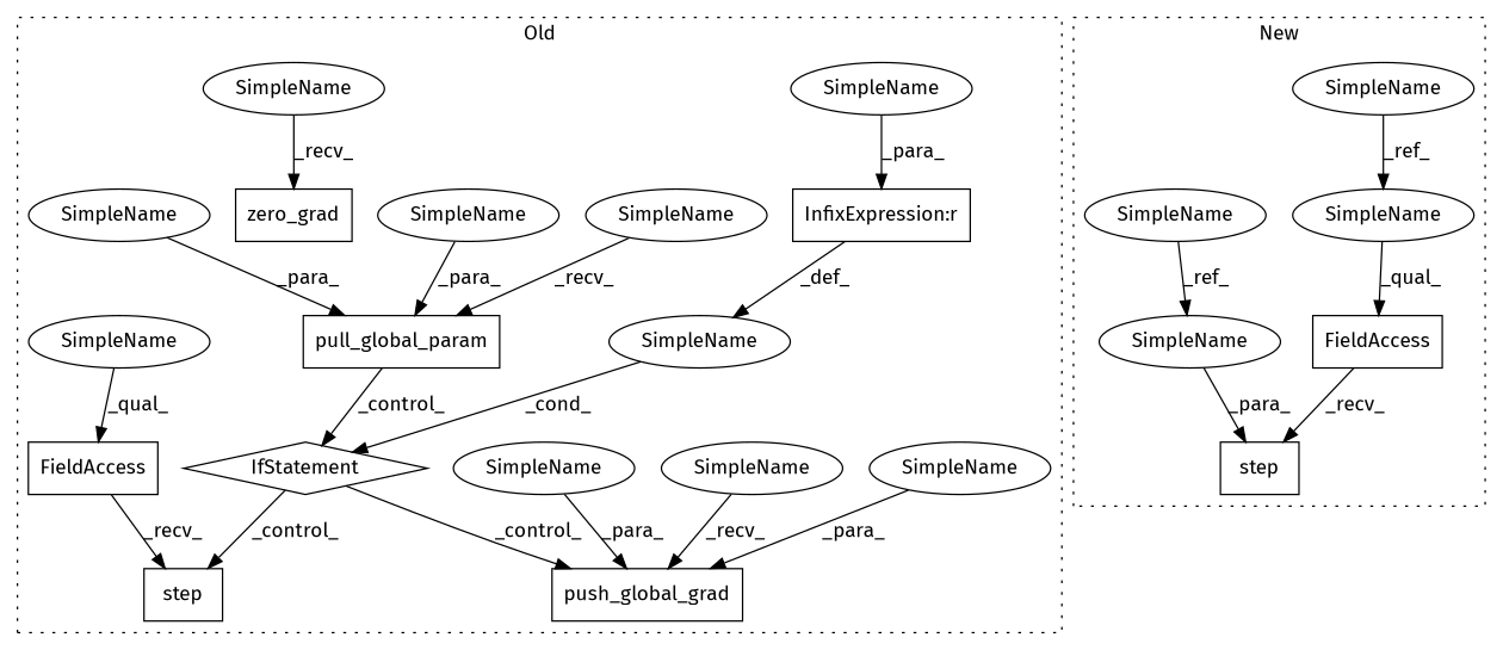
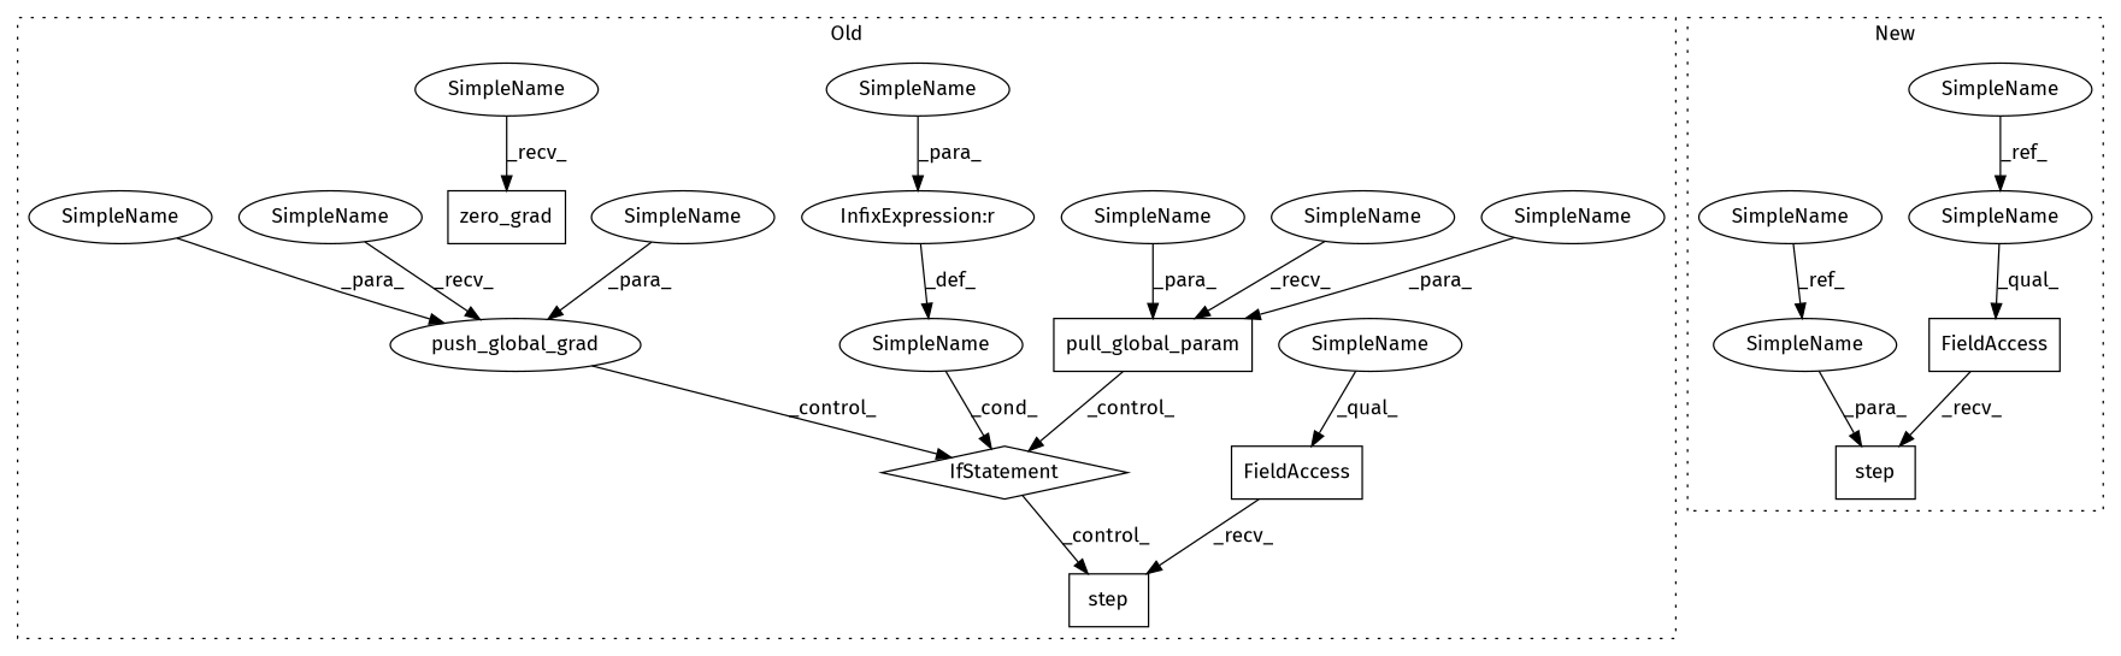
  digraph {
    fontname="Fira Sans"
    node [a=42 fontname="Fira Sans" l=4 s=8438 shape=ellipse]
    edge [fontname="Fira Sans"]
    n1 [a=32 l=11 label=zero_grad s=7761 shape=box]
    n2 [a=32 l="18,1" label=pull_global_param s="8561,8594" shape=box]
-   n3 [a=27 label="InfixExpression:r" s=8420 shape=box]
+   n3 [a=27 label="InfixExpression:r" s=8420]
    n4 [label=SimpleName l="" s=""]
    n5 [a=32 l=6 label=step s=8449 shape=box]
    n6 [a=22 l=10 label=FieldAccess shape=box]
-   n7 [a=32 l="17,1" label=push_global_grad s="8486,8518" shape=box]
+   n7 [a=32 l="17,1" label=push_global_grad s="8486,8518"]
    n8 [a=25 l="4,2" label=IfStatement s="8406,8428" shape=diamond]
    n9 [l=8 label=SimpleName s=8552]
    n10 [l=8 label=SimpleName s=8477]
    n11 [l=10 label=SimpleName s=8584]
    n12 [l=10 label=SimpleName s=8508]
    n13 [l=10 label=SimpleName s=8410]
    n14 [label=SimpleName s=7756]
    n15 [label=SimpleName]
    n16 [label=SimpleName s=8579]
    n17 [label=SimpleName s=8503]
    n18 [a=32 l="5,1" label=step s="7706,7715" shape=box]
    n19 [a=22 l=17 label=FieldAccess s=7688 shape=box]
    n20 [label=SimpleName s=7486]
    n21 [label=SimpleName s=7545]
    n22 [label=SimpleName s=7711]
    n23 [label=SimpleName s=7688]
    subgraph cluster_1 {
      label=Old
      style=dotted
      n1
      n2
      n3
      n4
      n5
      n6
      n7
      n8
      n9
      n10
      n11
      n12
      n13
      n14
      n15
      n16
      n17
    }
    subgraph cluster_2 {
      label=New
      style=dotted
      n18
      n19
      n20
      n21
      n22
      n23
    }
    n2 -> n8 [label=_control_]
    n3 -> n4 [label=_def_]
    n4 -> n8 [label=_cond_]
    n6 -> n5 [label=_recv_]
    n8 -> n5 [label=_control_]
-   n8 -> n7 [label=_control_]
+   n7 -> n8 [label=_control_]
    n9 -> n2 [label=_recv_]
    n10 -> n7 [label=_recv_]
    n11 -> n2 [label=_para_]
    n12 -> n7 [label=_para_]
    n13 -> n3 [label=_para_]
    n14 -> n1 [label=_recv_]
    n15 -> n6 [label=_qual_]
    n16 -> n2 [label=_para_]
    n17 -> n7 [label=_para_]
    n19 -> n18 [label=_recv_]
    n20 -> n23 [label=_ref_]
    n21 -> n22 [label=_ref_]
    n22 -> n18 [label=_para_]
    n23 -> n19 [label=_qual_]
  }
